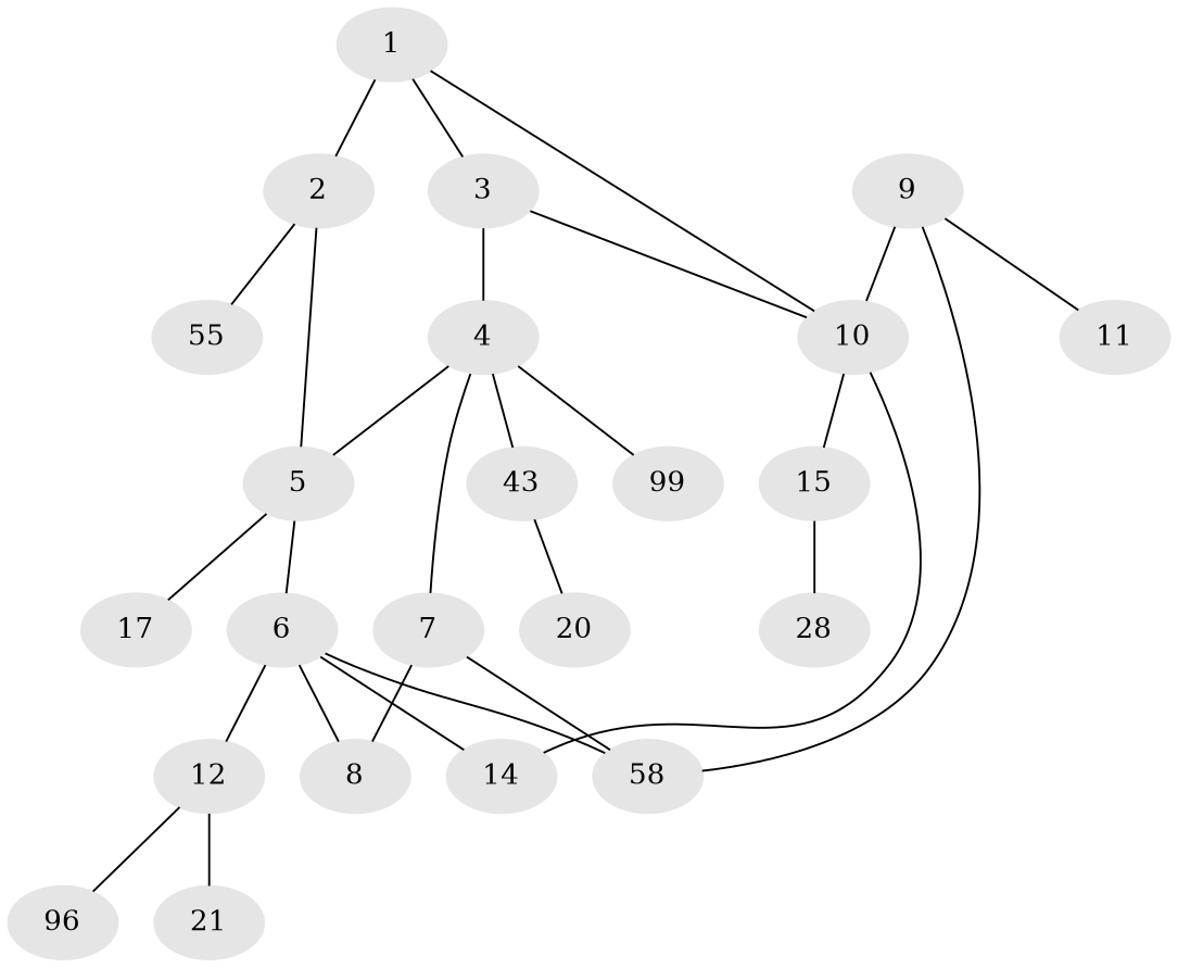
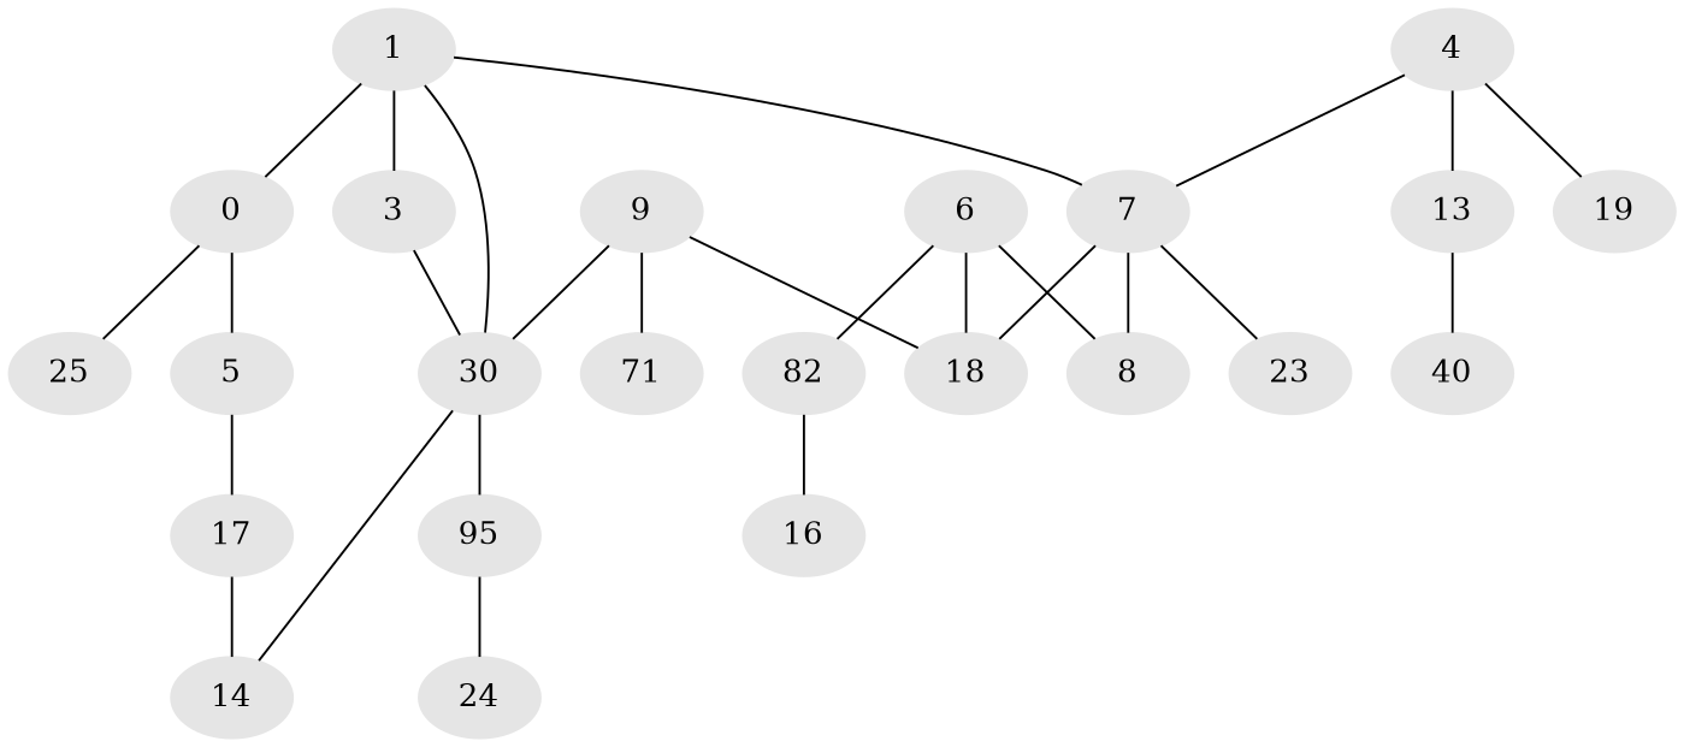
  graph {
    node [color=gray90 style=filled]
    edge [weight=1.0]
    1
-   2
+   2 [label=0]
    3
    7
-   10
+   10 [label=30]
    5
-   25 [label=55]
+   25
    4
    8
-   18 [label=58]
+   23
+   18
    14
-   15
+   15 [label=95]
    6
    17
-   13 [label=43]
-   19 [label=99]
-   20
-   12
-   16 [label=96]
-   21
+   13
+   19
+   20 [label=40]
+   12 [label=82]
+   16
    9
-   11
-   24 [label=28]
+   11 [label=71]
+   24
    1 -- 2 [weight=2.0]
    1 -- 3
+   1 -- 7
    1 -- 10
    2 -- 5 [weight=2.0]
    2 -- 25
    3 -- 10
-   3 -- 4
    7 -- 8 [weight=2.0]
+   7 -- 23
    7 -- 18
    10 -- 14
    10 -- 15
-   5 -- 6
    5 -- 17
    4 -- 7
-   4 -- 5
    4 -- 13
    4 -- 19
    15 -- 24
    6 -- 8
    6 -- 18
-   6 -- 14 [weight=2.0]
+   17 -- 14 [weight=2.0]
    6 -- 12
    13 -- 20 [weight=3.0]
    12 -- 16
-   12 -- 21 [weight=2.0]
    9 -- 10 [weight=2.0]
    9 -- 18
    9 -- 11
  }
